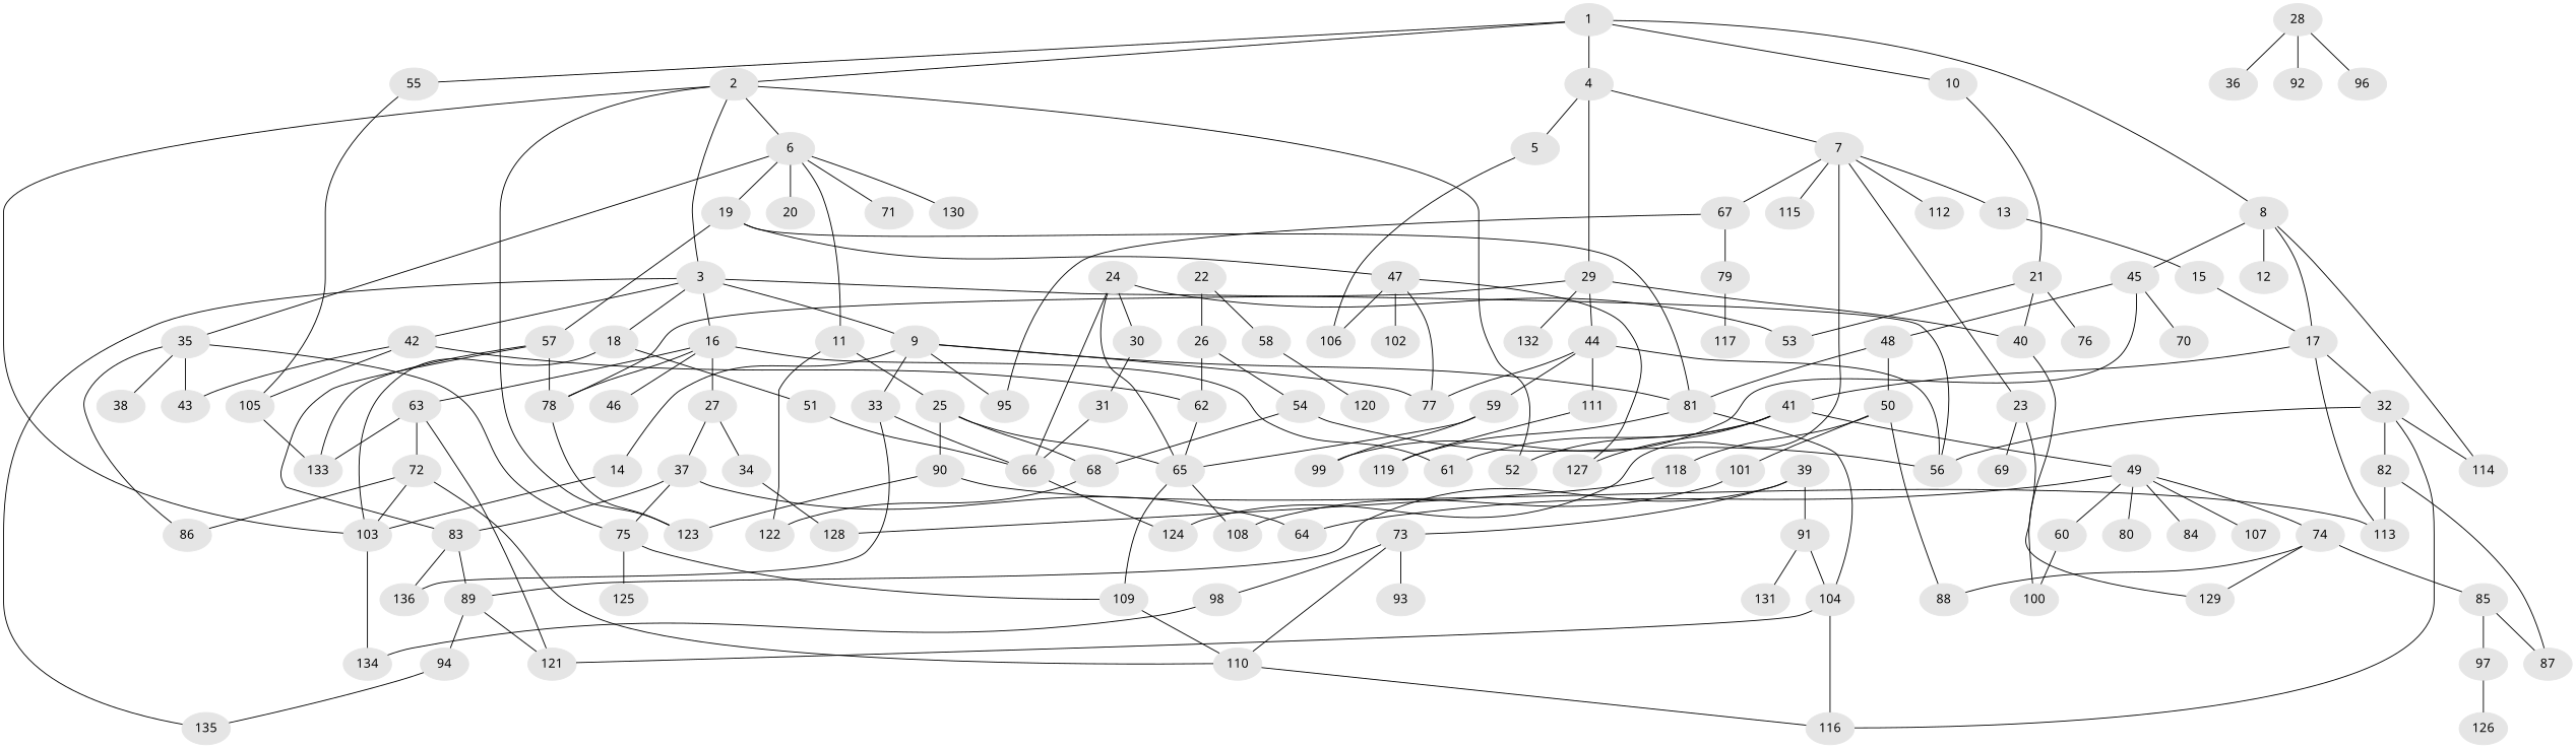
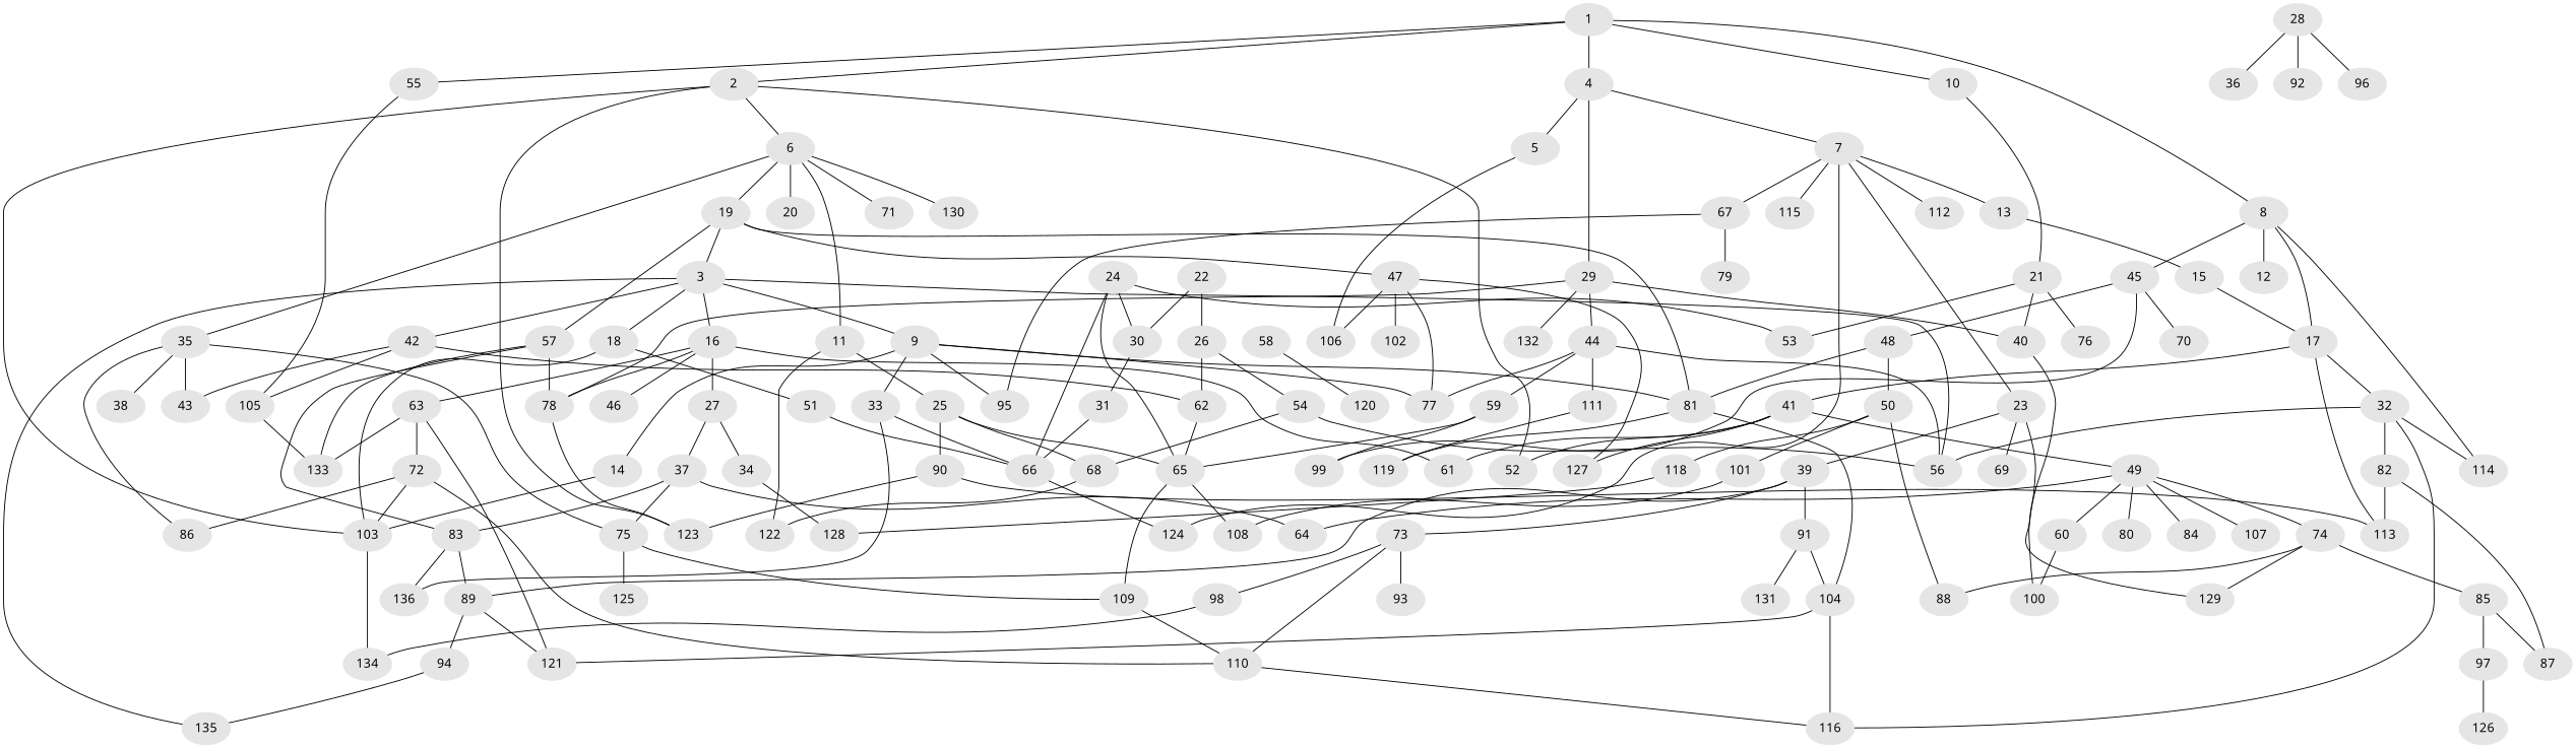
  graph {
    fontname="Noto Sans"
    node [color=gray90 fontname="Noto Sans" style=filled]
    edge [fontname="Noto Sans"]
    1
    2
    4
    8
    10
    55
    3
    6
    52
    103
    123
    5
    7
    29
    12
    17
    45
    114
    21
    105
    9
    16
    18
    42
    56
    135
    11
    19
    20
    35
    71
    130
    24
    53
    30
    65
    66
    134
    14
    33
    77
    81
    95
    27
    46
    61
    63
    78
    51
    43
    62
    106
    13
    23
    67
    112
    115
    124
    40
    44
    132
    25
    122
    47
    57
    38
    75
    86
    15
    39
    69
    129
    79
    32
    41
    113
    48
    70
    99
    136
    104
    119
    76
    22
    26
    58
    68
    90
    34
    37
    133
    72
    121
    82
    116
    49
    127
    102
    83
    28
    36
    92
    96
    100
    54
    120
    73
    89
    91
    31
    108
    109
    128
    64
    59
    111
    87
    125
    110
    93
    98
    94
    131
    60
    74
    80
    84
    107
    50
    88
    101
    118
    85
-   117
    97
    126
    1 -- 2
    1 -- 4
    1 -- 8
    1 -- 10
    1 -- 55
-   2 -- 3
+   19 -- 3
    2 -- 6
    2 -- 52
    2 -- 103
    2 -- 123
    4 -- 5
    4 -- 7
    4 -- 29
    8 -- 12
    8 -- 17
    8 -- 45
    8 -- 114
    10 -- 21
    55 -- 105
    3 -- 9
    3 -- 16
    3 -- 18
    3 -- 42
    3 -- 56
    3 -- 135
    6 -- 11
    6 -- 19
    6 -- 20
    6 -- 35
    6 -- 71
    6 -- 130
    103 -- 134
    5 -- 106
    7 -- 13
    7 -- 23
    7 -- 67
    7 -- 112
    7 -- 115
    7 -- 124
    29 -- 78
    29 -- 40
    29 -- 44
    29 -- 132
    17 -- 32
    17 -- 41
    17 -- 113
    45 -- 48
    45 -- 70
    45 -- 99
    21 -- 53
    21 -- 40
    21 -- 76
    105 -- 133
    9 -- 14
    9 -- 33
    9 -- 77
    9 -- 81
    9 -- 95
    16 -- 27
    16 -- 46
    16 -- 61
    16 -- 63
    16 -- 78
    18 -- 103
    18 -- 51
    42 -- 105
    42 -- 43
    42 -- 62
    11 -- 25
    11 -- 122
    19 -- 81
    19 -- 47
    19 -- 57
    35 -- 43
    35 -- 38
    35 -- 75
    35 -- 86
    24 -- 53
    24 -- 30
    24 -- 65
    24 -- 66
    30 -- 31
    65 -- 108
    65 -- 109
    66 -- 124
    14 -- 103
    33 -- 66
    33 -- 136
    81 -- 104
    81 -- 119
    27 -- 34
    27 -- 37
    63 -- 133
    63 -- 72
    63 -- 121
    78 -- 123
    51 -- 66
    62 -- 65
    13 -- 15
+   23 -- 39
    23 -- 69
    23 -- 129
    67 -- 95
    67 -- 79
    40 -- 100
    44 -- 56
    44 -- 77
    44 -- 59
    44 -- 111
    25 -- 65
    25 -- 68
    25 -- 90
    47 -- 77
    47 -- 106
    47 -- 127
    47 -- 102
    57 -- 78
    57 -- 133
    57 -- 83
    75 -- 109
    75 -- 125
    15 -- 17
    39 -- 73
    39 -- 89
    39 -- 91
-   79 -- 117
    32 -- 114
    32 -- 56
    32 -- 82
    32 -- 116
    41 -- 52
    41 -- 61
    41 -- 49
    41 -- 127
    48 -- 81
    48 -- 50
    104 -- 121
    104 -- 116
    22 -- 26
-   22 -- 58
+   22 -- 30
    26 -- 62
    26 -- 54
    58 -- 120
    68 -- 122
    90 -- 123
    90 -- 113
    34 -- 128
    37 -- 75
    37 -- 83
    37 -- 64
    72 -- 103
    72 -- 86
    72 -- 110
    82 -- 113
    82 -- 87
    49 -- 64
    49 -- 60
    49 -- 74
    49 -- 80
    49 -- 84
    49 -- 107
    83 -- 136
    83 -- 89
    28 -- 36
    28 -- 92
    28 -- 96
    54 -- 56
    54 -- 68
    73 -- 110
    73 -- 93
    73 -- 98
    89 -- 121
    89 -- 94
    91 -- 104
    91 -- 131
    31 -- 66
    109 -- 110
    59 -- 65
    59 -- 99
    111 -- 119
    110 -- 116
    98 -- 134
    94 -- 135
    60 -- 100
    74 -- 129
    74 -- 88
    74 -- 85
    50 -- 88
    50 -- 101
    50 -- 118
    101 -- 108
    118 -- 128
    85 -- 87
    85 -- 97
    97 -- 126
  }
